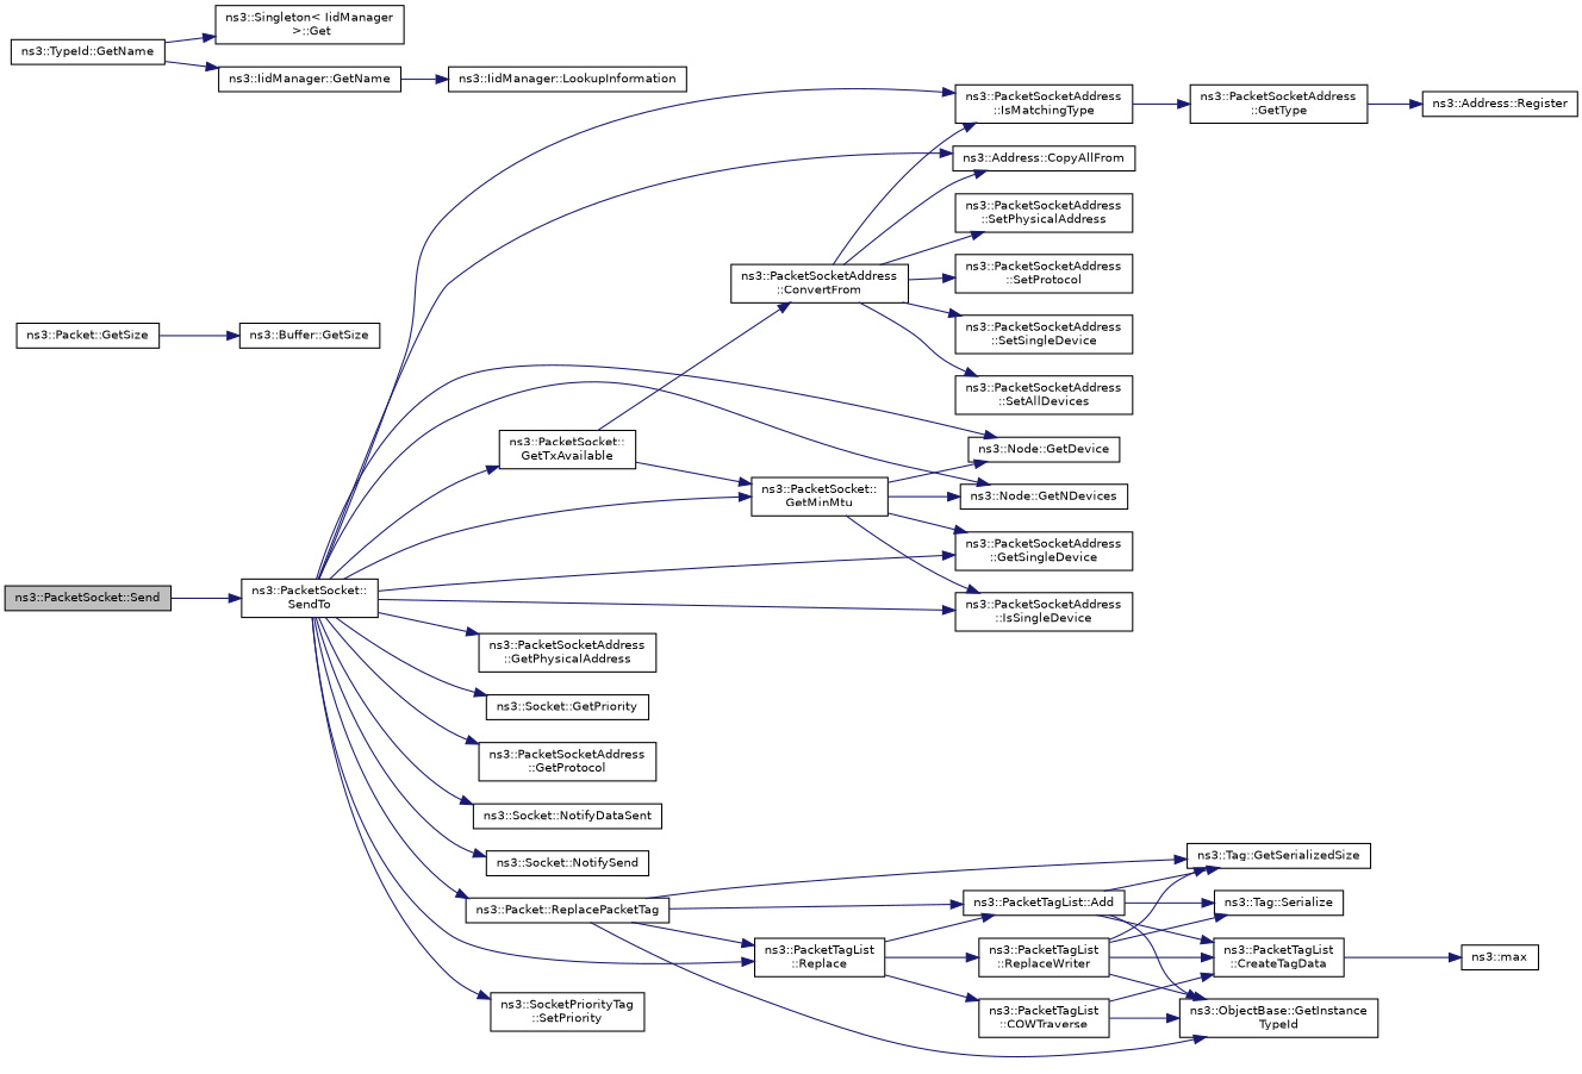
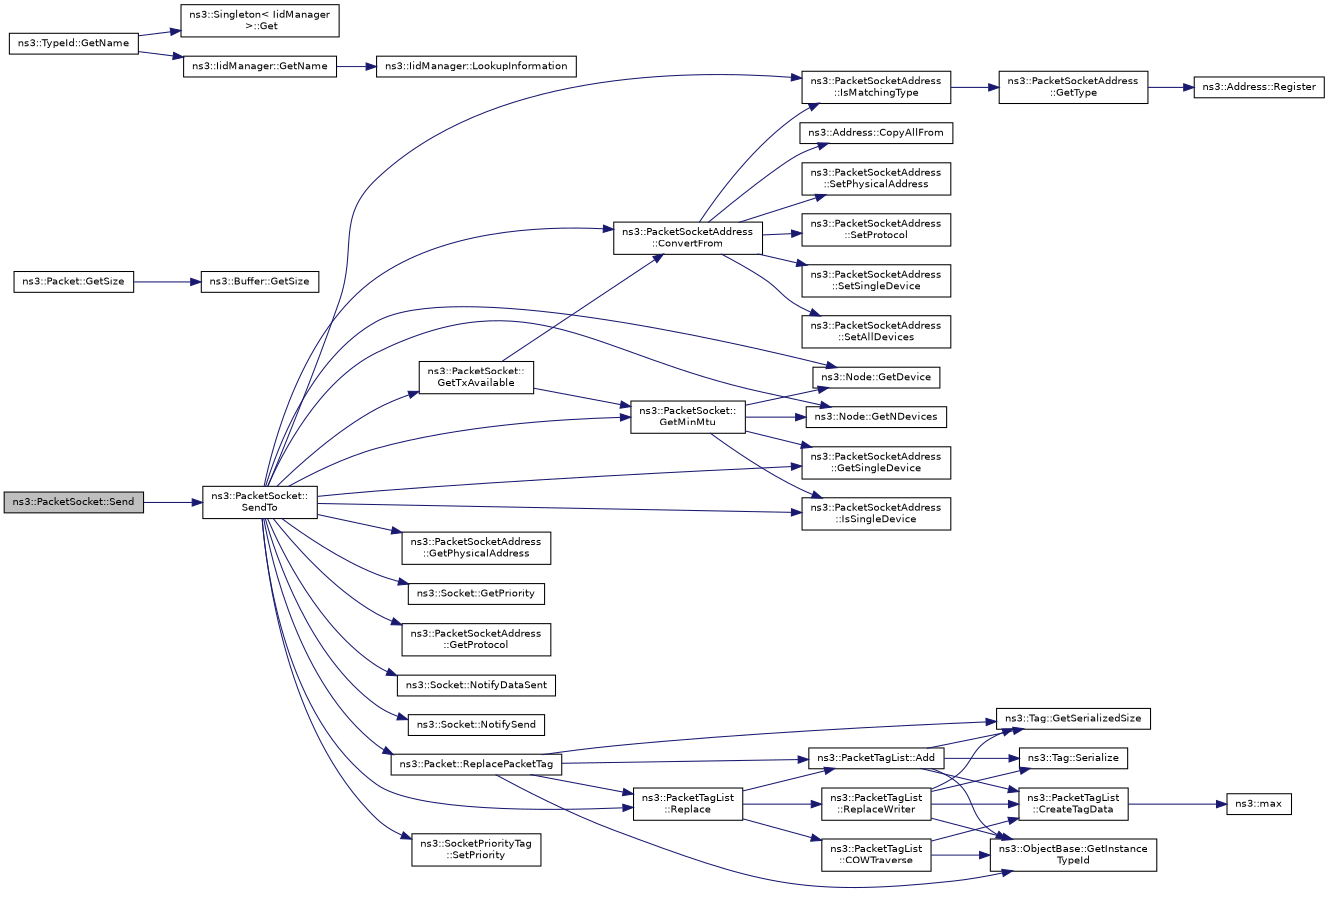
  digraph {
    rankdir=LR
    node [color=black fillcolor=white fontname=Helvetica fontsize=10 shape=record style=filled]
    edge [color=midnightblue fontname=Helvetica fontsize=10 labelfontname=Helvetica labelfontsize=10 style=solid]
    n1 [fillcolor=grey75 fontcolor=black height=0.2 label="ns3::PacketSocket::Send" width=0.4]
    n2 [height=0.2 label="ns3::PacketSocket::\lSendTo" width=0.4]
    n3 [height=0.2 label="ns3::PacketSocketAddress\l::ConvertFrom" width=0.4]
    n4 [height=0.2 label="ns3::PacketSocketAddress\l::IsMatchingType" width=0.4]
    n5 [height=0.2 label="ns3::Node::GetDevice" width=0.4]
    n6 [height=0.2 label="ns3::PacketSocket::\lGetMinMtu" width=0.4]
    n7 [height=0.2 label="ns3::Node::GetNDevices" width=0.4]
    n8 [height=0.2 label="ns3::PacketSocketAddress\l::GetSingleDevice" width=0.4]
    n9 [height=0.2 label="ns3::PacketSocketAddress\l::IsSingleDevice" width=0.4]
    n10 [height=0.2 label="ns3::PacketSocketAddress\l::GetPhysicalAddress" width=0.4]
    n11 [height=0.2 label="ns3::Socket::GetPriority" width=0.4]
    n12 [height=0.2 label="ns3::PacketSocketAddress\l::GetProtocol" width=0.4]
    n13 [height=0.2 label="ns3::PacketSocket::\lGetTxAvailable" width=0.4]
    n14 [height=0.2 label="ns3::Socket::NotifyDataSent" width=0.4]
    n15 [height=0.2 label="ns3::Socket::NotifySend" width=0.4]
    n16 [height=0.2 label="ns3::Packet::ReplacePacketTag" width=0.4]
    n17 [height=0.2 label="ns3::SocketPriorityTag\l::SetPriority" width=0.4]
    n18 [height=0.2 label="ns3::PacketTagList\l::Replace" width=0.4]
    n19 [height=0.2 label="ns3::Address::CopyAllFrom" width=0.4]
    n20 [height=0.2 label="ns3::PacketSocketAddress\l::SetAllDevices" width=0.4]
    n21 [height=0.2 label="ns3::PacketSocketAddress\l::SetPhysicalAddress" width=0.4]
    n22 [height=0.2 label="ns3::PacketSocketAddress\l::SetProtocol" width=0.4]
    n23 [height=0.2 label="ns3::PacketSocketAddress\l::SetSingleDevice" width=0.4]
    n24 [height=0.2 label="ns3::PacketSocketAddress\l::GetType" width=0.4]
    n25 [height=0.2 label="ns3::Packet::GetSize" width=0.4]
    n26 [height=0.2 label="ns3::Buffer::GetSize" width=0.4]
    n27 [height=0.2 label="ns3::ObjectBase::GetInstance\lTypeId" width=0.4]
    n28 [height=0.2 label="ns3::Tag::GetSerializedSize" width=0.4]
    n29 [height=0.2 label="ns3::PacketTagList::Add" width=0.4]
    n30 [height=0.2 label="ns3::Address::Register" width=0.4]
    n31 [height=0.2 label="ns3::TypeId::GetName" width=0.4]
    n32 [height=0.2 label="ns3::Singleton\< IidManager\l \>::Get" width=0.4]
    n33 [height=0.2 label="ns3::IidManager::GetName" width=0.4]
    n34 [height=0.2 label="ns3::PacketTagList\l::COWTraverse" width=0.4]
    n35 [height=0.2 label="ns3::PacketTagList\l::ReplaceWriter" width=0.4]
    n36 [height=0.2 label="ns3::IidManager::LookupInformation" width=0.4]
    n37 [height=0.2 label="ns3::PacketTagList\l::CreateTagData" width=0.4]
    n38 [height=0.2 label="ns3::Tag::Serialize" width=0.4]
    n39 [height=0.2 label="ns3::max" width=0.4]
    n1 -> n2
-   n2 -> n19
+   n2 -> n3
    n2 -> n4
    n2 -> n5
    n2 -> n6
    n2 -> n7
    n2 -> n8
    n2 -> n9
    n2 -> n10
    n2 -> n11
    n2 -> n12
    n2 -> n13
    n2 -> n14
    n2 -> n15
    n2 -> n16
    n2 -> n17
    n2 -> n18
    n3 -> n4
    n3 -> n19
    n3 -> n20
    n3 -> n21
    n3 -> n22
    n3 -> n23
    n4 -> n24
    n6 -> n5
    n6 -> n7
    n6 -> n8
    n6 -> n9
    n13 -> n3
    n13 -> n6
    n16 -> n18
    n16 -> n27
    n16 -> n28
    n16 -> n29
    n18 -> n29
    n18 -> n34
    n18 -> n35
    n24 -> n30
    n25 -> n26
    n29 -> n27
    n29 -> n28
    n29 -> n37
    n29 -> n38
    n31 -> n32
    n31 -> n33
    n33 -> n36
    n34 -> n27
    n34 -> n37
    n35 -> n27
    n35 -> n28
    n35 -> n37
    n35 -> n38
    n37 -> n39
  }
